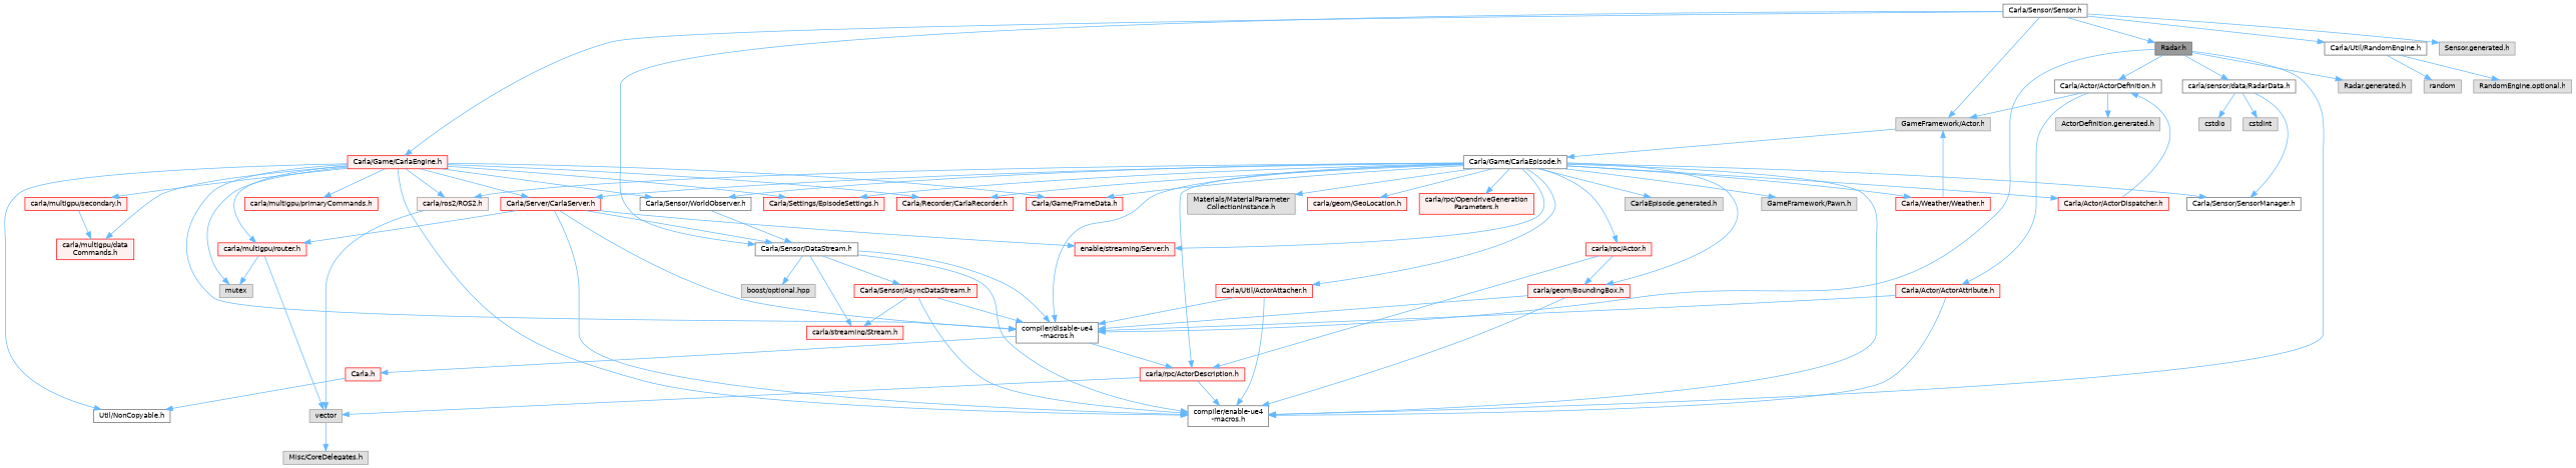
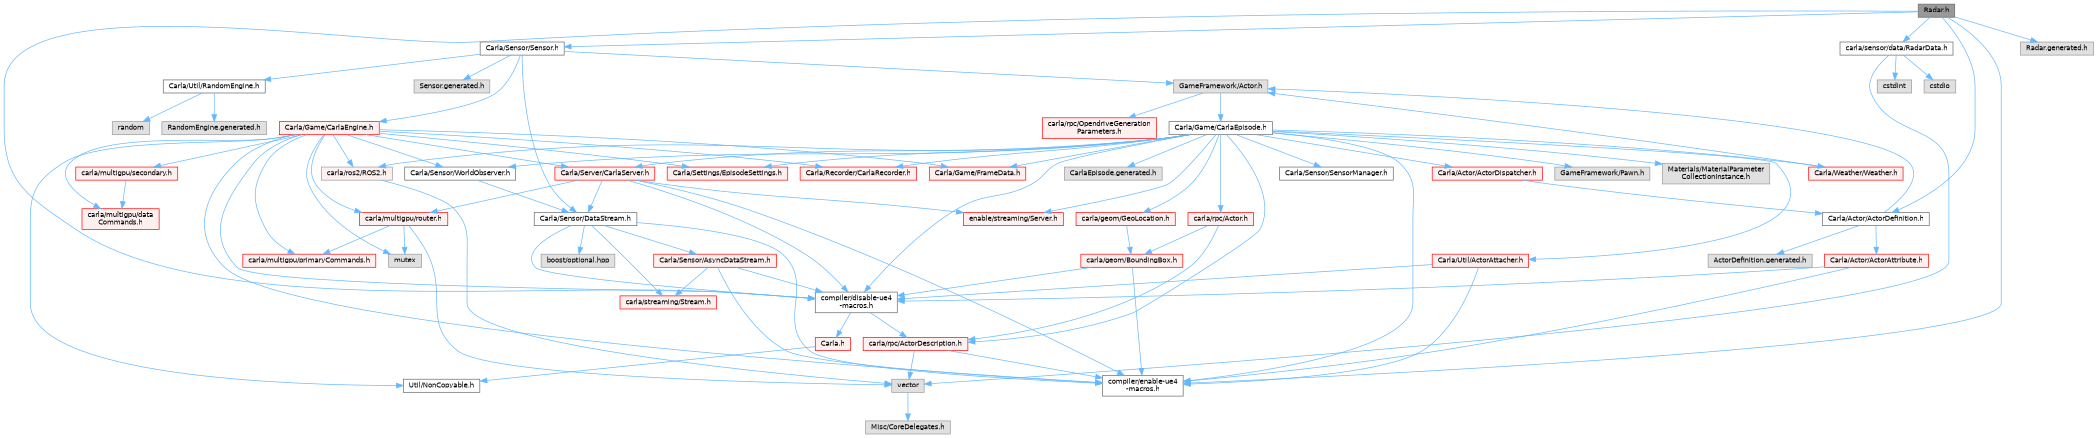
  digraph {
    node [color=red fillcolor="#FFF0F0" fontname=Helvetica fontsize=10 shape=box style=filled]
    edge [color=steelblue1 fontname=Helvetica fontsize=10 labelfontname=Helvetica labelfontsize=10 style=solid]
    n1 [color=gray40 fillcolor=grey60 fontcolor=black height=0.2 label="Radar.h" width=0.4]
    n2 [color=grey40 fillcolor=white height=0.2 label="Carla/Sensor/Sensor.h" width=0.4]
    n3 [color=grey40 fillcolor=white height=0.2 label="Carla/Actor/ActorDefinition.h" width=0.4]
    n4 [color=grey40 fillcolor=white height=0.2 label="compiler/disable-ue4\l-macros.h" width=0.4]
    n5 [color=grey40 fillcolor=white height=0.2 label="compiler/enable-ue4\l-macros.h" width=0.4]
    n6 [color=grey40 fillcolor=white height=0.2 label="carla/sensor/data/RadarData.h" width=0.4]
    n7 [color=grey60 fillcolor="#E0E0E0" height=0.2 label="Radar.generated.h" width=0.4]
    n8 [color=grey60 fillcolor="#E0E0E0" height=0.2 label="GameFramework/Actor.h" width=0.4]
    n9 [color=grey40 fillcolor=white height=0.2 label="Carla/Sensor/DataStream.h" width=0.4]
    n10 [color=grey40 fillcolor=white height=0.2 label="Carla/Util/RandomEngine.h" width=0.4]
    n11 [height=0.2 label="Carla/Game/CarlaEngine.h" width=0.4]
    n12 [color=grey60 fillcolor="#E0E0E0" height=0.2 label="Sensor.generated.h" width=0.4]
    n13 [height=0.2 label="Carla/Actor/ActorAttribute.h" width=0.4]
    n14 [color=grey60 fillcolor="#E0E0E0" height=0.2 label="ActorDefinition.generated.h" width=0.4]
    n15 [height=0.2 label="carla/rpc/ActorDescription.h" width=0.4]
    n16 [height=0.2 label="Carla.h" width=0.4]
    n17 [color=grey60 fillcolor="#E0E0E0" height=0.2 label=vector width=0.4]
    n18 [color=grey60 fillcolor="#E0E0E0" height=0.2 label=cstdint width=0.4]
    n19 [color=grey60 fillcolor="#E0E0E0" height=0.2 label=cstdio width=0.4]
    n20 [color=grey40 fillcolor=white height=0.2 label="Carla/Game/CarlaEpisode.h" width=0.4]
    n21 [height=0.2 label="Carla/Actor/ActorDispatcher.h" width=0.4]
    n22 [height=0.2 label="Carla/Recorder/CarlaRecorder.h" width=0.4]
    n23 [color=grey40 fillcolor=white height=0.2 label="Carla/Sensor/WorldObserver.h" width=0.4]
    n24 [height=0.2 label="Carla/Server/CarlaServer.h" width=0.4]
    n25 [height=0.2 label="enable/streaming/Server.h" width=0.4]
    n26 [height=0.2 label="Carla/Settings/EpisodeSettings.h" width=0.4]
    n27 [height=0.2 label="Carla/Util/ActorAttacher.h" width=0.4]
    n28 [height=0.2 label="Carla/Weather/Weather.h" width=0.4]
    n29 [height=0.2 label="Carla/Game/FrameData.h" width=0.4]
    n30 [color=grey40 fillcolor=white height=0.2 label="Carla/Sensor/SensorManager.h" width=0.4]
    n31 [color=grey60 fillcolor="#E0E0E0" height=0.2 label="GameFramework/Pawn.h" width=0.4]
    n32 [color=grey60 fillcolor="#E0E0E0" height=0.2 label="Materials/MaterialParameter\lCollectionInstance.h" width=0.4]
    n33 [height=0.2 label="carla/geom/BoundingBox.h" width=0.4]
    n34 [height=0.2 label="carla/geom/GeoLocation.h" width=0.4]
    n35 [color=grey60 height=0.2 label="carla/ros2/ROS2.h" width=0.4]
    n36 [height=0.2 label="carla/rpc/Actor.h" width=0.4]
    n37 [height=0.2 label="carla/rpc/OpendriveGeneration\lParameters.h" width=0.4]
    n38 [color=grey60 fillcolor="#E0E0E0" height=0.2 label="CarlaEpisode.generated.h" width=0.4]
    n39 [height=0.2 label="Carla/Sensor/AsyncDataStream.h" width=0.4]
    n40 [height=0.2 label="carla/streaming/Stream.h" width=0.4]
    n41 [color=grey60 fillcolor="#E0E0E0" height=0.2 label="boost/optional.hpp" width=0.4]
    n42 [color=grey60 fillcolor="#E0E0E0" height=0.2 label=random width=0.4]
-   n43 [color=grey60 fillcolor="#E0E0E0" height=0.2 label="RandomEngine.optional.h" width=0.4]
+   n43 [color=grey60 fillcolor="#E0E0E0" height=0.2 label="RandomEngine.generated.h" width=0.4]
    n44 [color=grey40 fillcolor=white height=0.2 label="Util/NonCopyable.h" width=0.4]
    n45 [height=0.2 label="carla/multigpu/router.h" width=0.4]
    n46 [height=0.2 label="carla/multigpu/primaryCommands.h" width=0.4]
    n47 [color=grey60 fillcolor="#E0E0E0" height=0.2 label=mutex width=0.4]
    n48 [height=0.2 label="carla/multigpu/secondary.h" width=0.4]
    n49 [height=0.2 label="carla/multigpu/data\lCommands.h" width=0.4]
    n50 [color=grey60 fillcolor="#E0E0E0" height=0.2 label="Misc/CoreDelegates.h" width=0.4]
-   n2 -> n1
+   n1 -> n2
    n1 -> n3
    n1 -> n4
    n1 -> n5
    n1 -> n6
    n1 -> n7
    n2 -> n8
    n2 -> n9
    n2 -> n10
    n2 -> n11
    n2 -> n12
    n3 -> n8
    n3 -> n13
    n3 -> n14
    n4 -> n15
    n4 -> n16
-   n6 -> n30
+   n6 -> n17
    n6 -> n18
    n6 -> n19
    n8 -> n20
    n9 -> n4
    n9 -> n5
    n9 -> n39
    n9 -> n40
    n9 -> n41
    n10 -> n42
    n10 -> n43
    n11 -> n4
    n11 -> n5
    n11 -> n22
    n11 -> n23
    n11 -> n24
    n11 -> n26
    n11 -> n29
    n11 -> n35
    n11 -> n44
    n11 -> n45
    n11 -> n46
    n11 -> n47
    n11 -> n48
    n11 -> n49
    n13 -> n4
    n13 -> n5
    n15 -> n5
    n15 -> n17
    n16 -> n44
    n17 -> n50
    n20 -> n4
    n20 -> n5
    n20 -> n15
    n20 -> n21
    n20 -> n22
    n20 -> n23
    n20 -> n24
    n20 -> n25
    n20 -> n26
    n20 -> n27
    n20 -> n28
    n20 -> n29
    n20 -> n30
    n20 -> n31
    n20 -> n32
-   n20 -> n33
+   n34 -> n33
    n20 -> n34
    n20 -> n35
    n20 -> n36
-   n20 -> n37
+   n8 -> n37
    n20 -> n38
    n21 -> n3
    n23 -> n9
    n24 -> n4
    n24 -> n5
    n24 -> n9
    n24 -> n25
    n24 -> n45
    n27 -> n4
    n27 -> n5
    n28 -> n8
    n33 -> n4
    n33 -> n5
    n35 -> n17
    n36 -> n15
    n36 -> n33
    n39 -> n4
    n39 -> n5
    n39 -> n40
    n45 -> n17
+   n45 -> n46
    n45 -> n47
    n48 -> n49
  }
